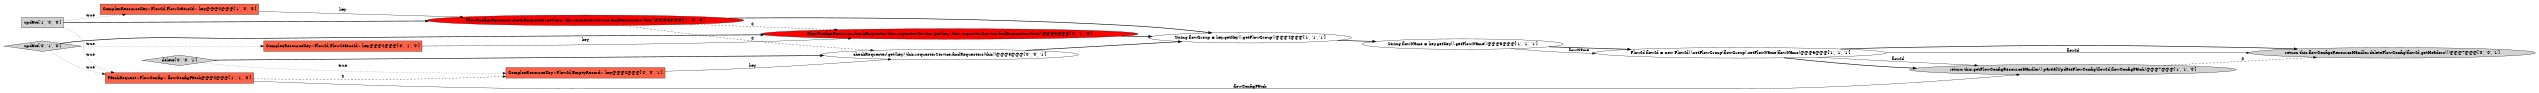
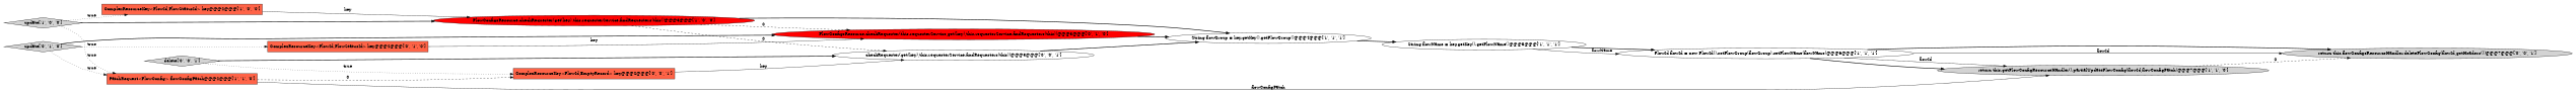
  digraph {
    rankdir=LR
    node [fillcolor=lightgray shape=ellipse style=filled]
    edge [style=bold]
    n1 [fillcolor=white label="FlowId flowId = new FlowId().setFlowGroup(flowGroup).setFlowName(flowName)@@@6@@@['1', '1', '1']"]
    n2 [label="return this.getFlowConfigResourceHandler().partialUpdateFlowConfig(flowId,flowConfigPatch)@@@7@@@['1', '1', '0']"]
    n3 [label="return this.flowConfigsResourceHandler.deleteFlowConfig(flowId,getHeaders())@@@7@@@['0', '0', '1']"]
    n4 [fillcolor=white label="String flowGroup = key.getKey().getFlowGroup()@@@4@@@['1', '1', '1']"]
    n5 [fillcolor=white label="String flowName = key.getKey().getFlowName()@@@5@@@['1', '1', '1']"]
    n6 [label="delete['0', '0', '1']" shape=diamond]
    n7 [fillcolor=tomato label="ComplexResourceKey<FlowId,EmptyRecord> key@@@2@@@['0', '0', '1']" shape=box]
    n8 [fillcolor=white label="checkRequester(get(key),this.requesterService.findRequesters(this))@@@3@@@['0', '0', '1']"]
    n9 [fillcolor=tomato label="ComplexResourceKey<FlowId,FlowStatusId> key@@@2@@@['0', '1', '0']" shape=box]
    n10 [fillcolor=red label="FlowConfigsResource.checkRequester(this.requesterService,get(key),this.requesterService.findRequesters(this))@@@3@@@['0', '1', '0']"]
    n11 [fillcolor=red label="FlowConfigsResource.checkRequester(get(key),this.requesterService.findRequesters(this))@@@3@@@['1', '0', '0']"]
    n12 [label="update['0', '1', '0']" shape=diamond]
    n13 [fillcolor=tomato label="PatchRequest<FlowConfig> flowConfigPatch@@@2@@@['1', '1', '0']" shape=box]
-   n14 [label="update['1', '0', '0']" shape=box]
+   n14 [label="update['1', '0', '0']" shape=diamond]
    n15 [fillcolor=tomato label="ComplexResourceKey<FlowId,FlowStatusId> key@@@2@@@['1', '0', '0']" shape=box]
    n1 -> n2
    n1 -> n2 [label=flowId style=solid]
    n1 -> n3
    n1 -> n3 [label=flowId style=solid]
    n2 -> n3 [label=0 style=dashed]
    n4 -> n5
    n5 -> n1 [label=flowName style=solid]
    n5 -> n1
    n6 -> n7 [label=true style=dotted]
    n6 -> n8
    n7 -> n8 [label=key style=solid]
    n8 -> n4
    n9 -> n10 [label=key style=solid]
    n10 -> n4
    n11 -> n4
    n11 -> n8 [label=0 style=dashed]
    n11 -> n10 [label=0 style=dashed]
    n12 -> n9 [label=true style=dotted]
    n12 -> n10
    n12 -> n13 [label=true style=dotted]
    n13 -> n2 [label=flowConfigPatch style=solid]
    n13 -> n7 [label=0 style=dashed]
    n14 -> n11
    n14 -> n13 [label=true style=dotted]
    n14 -> n15 [label=true style=dotted]
    n15 -> n11 [label=key style=solid]
  }
